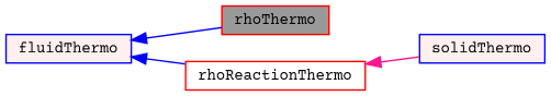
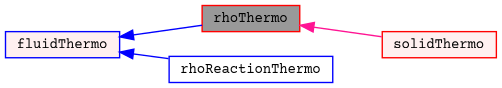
  digraph {
    fontname="Courier Prime"
    rankdir=LR
    node [color=red fillcolor="#FFF0F0" fontname="Courier Prime" fontsize=10 shape=box style=filled]
    edge [color=blue dir=back fontname="Courier Prime" fontsize=10 labelfontname=Helvetica labelfontsize=10 style=solid]
    n1 [fillcolor=grey60 fontcolor=black height=0.2 label=rhoThermo width=0.4]
-   n2 [color=blue height=0.2 label=solidThermo width=0.4]
-   n3 [fillcolor=white height=0.2 label=rhoReactionThermo width=0.4]
+   n2 [height=0.2 label=solidThermo width=0.4]
+   n3 [color=blue fillcolor=white height=0.2 label=rhoReactionThermo width=0.4]
    n4 [color=blue height=0.2 label=fluidThermo width=0.4]
-   n3 -> n2 [color=deeppink]
+   n1 -> n2 [color=deeppink]
    n4 -> n1
    n4 -> n3
  }
